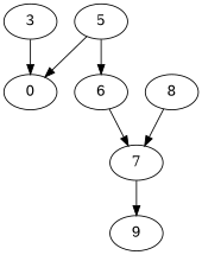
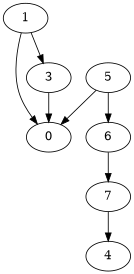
  digraph {
    n1 [label=0]
+   1
    3
    5
    6
    7
-   9
-   8
+   9 [label=4]
+   1 -> n1
+   1 -> 3
    3 -> n1
    5 -> n1
    5 -> 6
    6 -> 7
    7 -> 9
-   8 -> 7
  }
